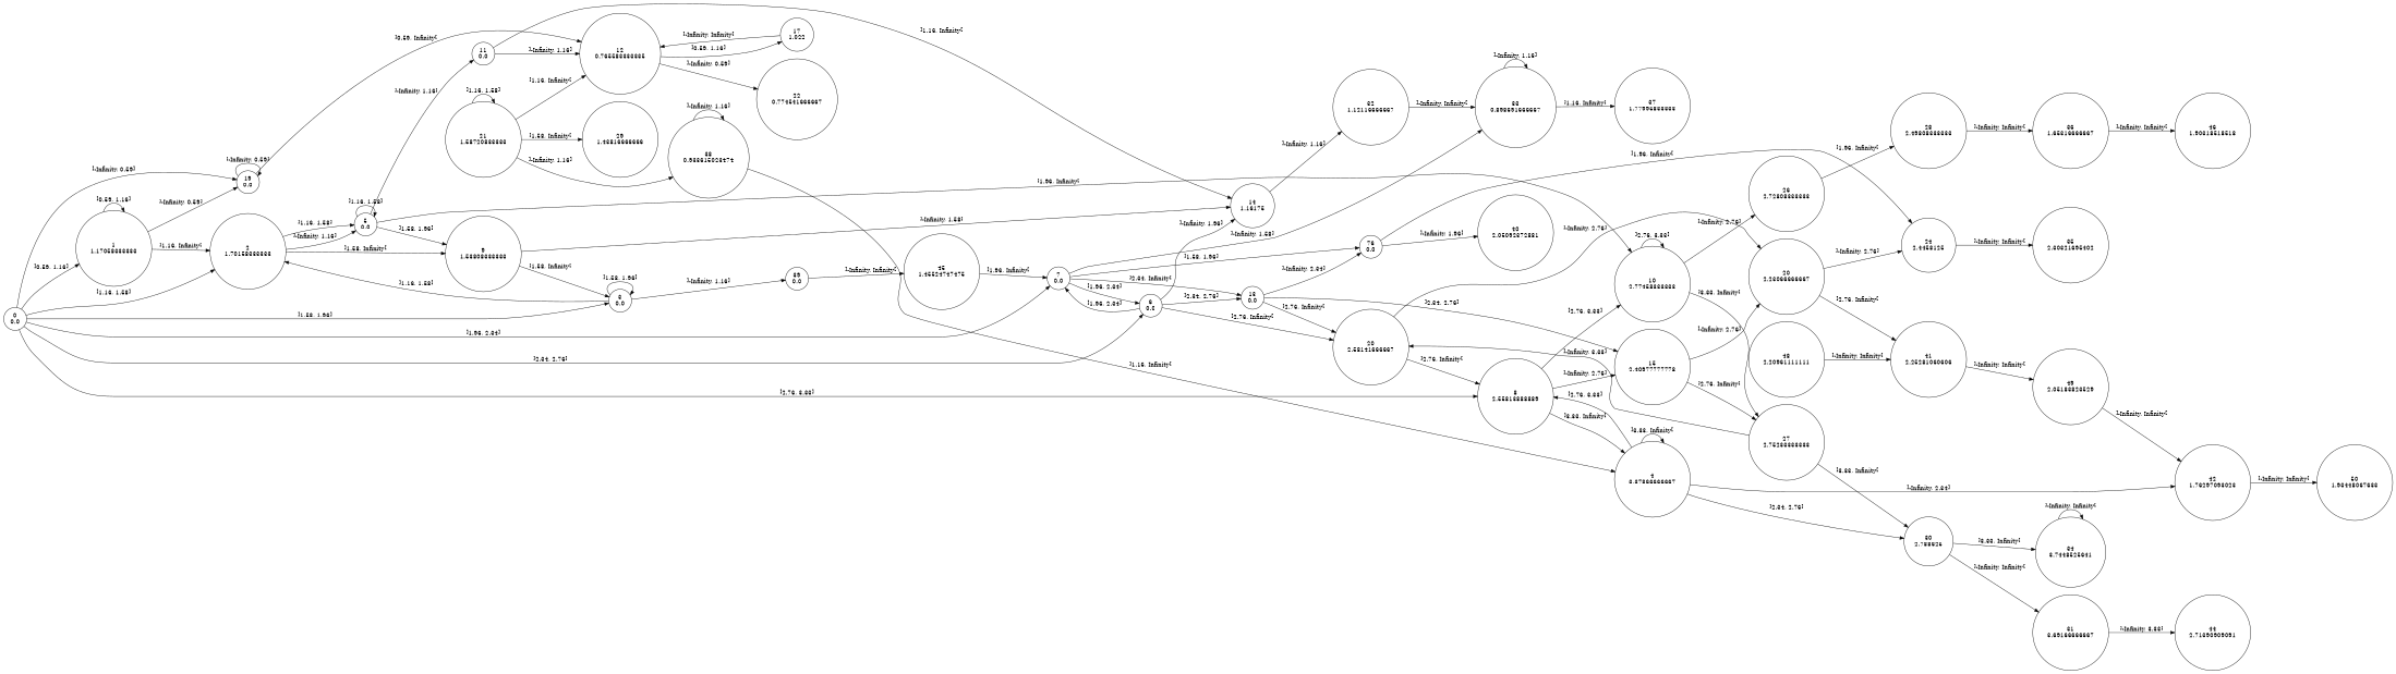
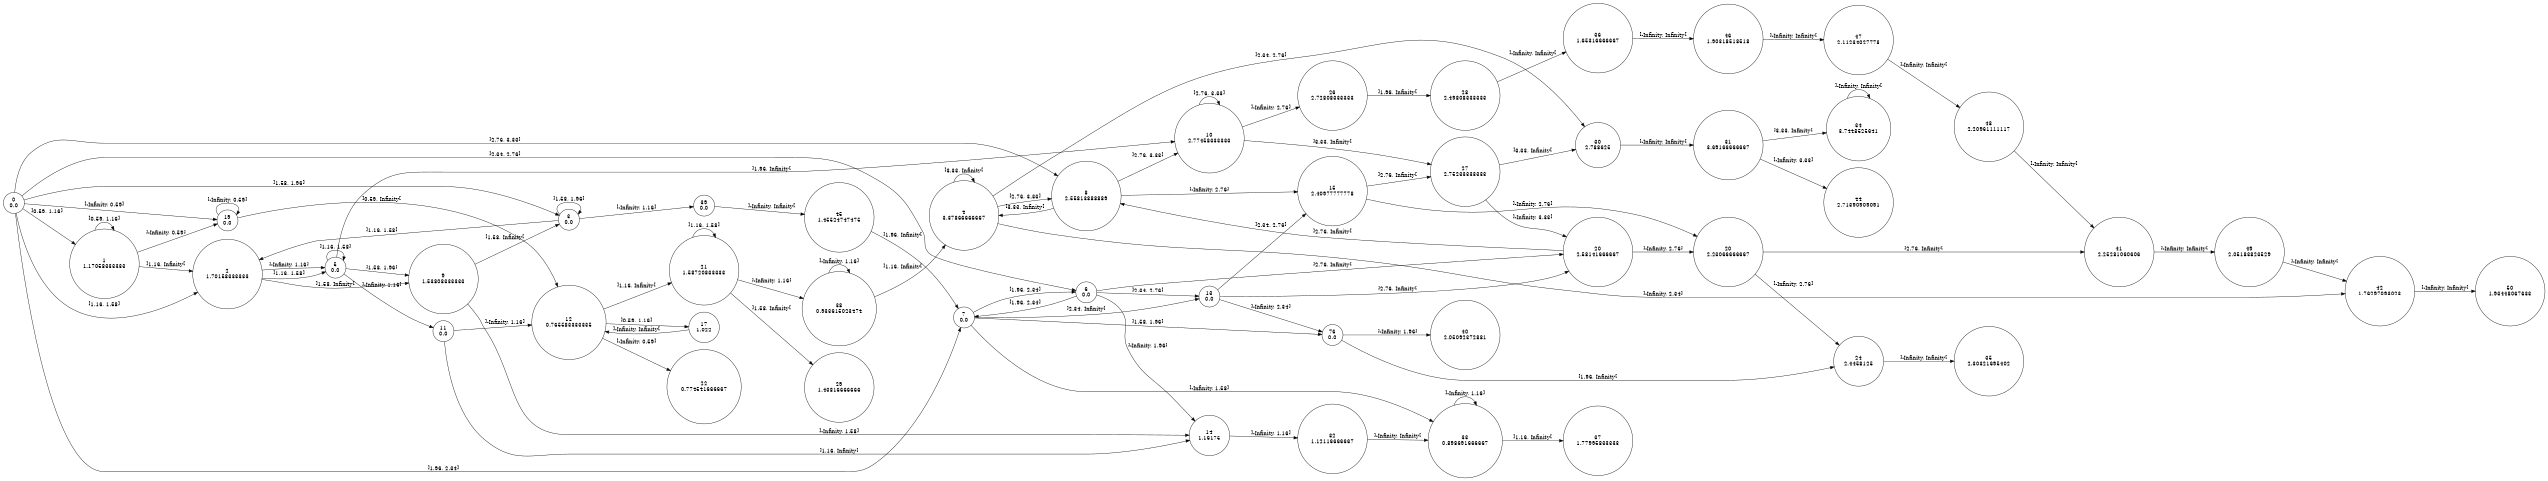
  digraph {
    rankdir=LR
    node [shape=circle]
    n1 [label="0\n0.0"]
    n2 [label="19\n0.0"]
    n3 [label="1\n1.17058333333"]
    n4 [label="2\n1.70158333333"]
    n5 [label="3\n0.0"]
    n6 [label="7\n0.0"]
    n7 [label="6\n0.0"]
    n8 [label="8\n2.55813888889"]
    n9 [label="12\n0.765583333335"]
    n10 [label="5\n0.0"]
    n11 [label="9\n1.53808333333"]
    n12 [label="39\n0.0"]
    n13 [label="13\n0.0"]
    n14 [label="33\n0.898691666667"]
    n15 [label="76\n0.0"]
    n16 [label="14\n1.16175"]
    n17 [label="20\n2.58141666667"]
    n18 [label="4\n3.37866666667"]
    n19 [label="10\n2.77458333333"]
    n20 [label="15\n2.40977777778"]
    n21 [label="42\n1.76297093023"]
    n22 [label="30\n2.788625"]
    n23 [label="22\n0.774541666667"]
    n24 [label="17\n1.022"]
    n25 [label="21\n1.58720833333"]
    n26 [label="11\n0.0"]
    n27 [label="45\n1.45524747475"]
    n28 [label="37\n1.77995833333"]
    n29 [label="40\n2.05092372881"]
    n30 [label="24\n2.4458125"]
    n31 [label="32\n1.12116666667"]
    n32 [label="20\n2.23066666667"]
    n33 [label="26\n2.72808333333"]
    n34 [label="27\n2.75233333333"]
    n35 [label="50\n1.93448067633"]
    n36 [label="31\n3.69166666667"]
    n37 [label="44\n2.71390909091"]
    n38 [label="34\n3.7448525641"]
    n39 [label="28\n2.49808333333"]
    n40 [label="41\n2.25281060606"]
    n41 [label="35\n2.30321695402"]
    n42 [label="36\n1.65316666667"]
    n43 [label="38\n0.933615023474"]
    n44 [label="29\n1.43816666666"]
    n45 [label="49\n2.05183823529"]
    n46 [label="46\n1.90318518518"]
-   n48 [label="48\n2.20961111111"]
+   n47 [label="47\n2.11234027778"]
+   n48 [label="48\n2.20961111117"]
    n1 -> n2 [label="]-Infinity, 0.59]"]
    n1 -> n3 [label="]0.59, 1.16]"]
    n1 -> n4 [label="]1.16, 1.58]"]
    n1 -> n5 [label="]1.58, 1.96]"]
    n1 -> n6 [label="]1.96, 2.34]"]
    n1 -> n7 [label="]2.34, 2.76]"]
    n1 -> n8 [label="]2.76, 3.33]"]
    n2 -> n2 [label="]-Infinity, 0.59]"]
    n2 -> n9 [label="]0.59, Infinity["]
    n3 -> n2 [label="]-Infinity, 0.59]"]
    n3 -> n3 [label="]0.59, 1.16]"]
    n3 -> n4 [label="]1.16, Infinity["]
    n4 -> n10 [label="]-Infinity, 1.16]"]
    n4 -> n10 [label="]1.16, 1.58]"]
    n4 -> n11 [label="]1.58, Infinity["]
    n5 -> n4 [label="]1.16, 1.58]"]
    n5 -> n5 [label="]1.58, 1.96]"]
    n5 -> n12 [label="]-Infinity, 1.16]"]
    n6 -> n7 [label="]1.96, 2.34]"]
    n6 -> n13 [label="]2.34, Infinity["]
    n6 -> n14 [label="]-Infinity, 1.58]"]
    n6 -> n15 [label="]1.58, 1.96]"]
    n7 -> n6 [label="]1.96, 2.34]"]
    n7 -> n13 [label="]2.34, 2.76]"]
    n7 -> n16 [label="]-Infinity, 1.96]"]
    n7 -> n17 [label="]2.76, Infinity["]
    n8 -> n18 [label="]3.33, Infinity["]
    n8 -> n19 [label="]2.76, 3.33]"]
    n8 -> n20 [label="]-Infinity, 2.76]"]
    n9 -> n23 [label="]-Infinity, 0.59]"]
    n9 -> n24 [label="]0.59, 1.16]"]
-   n25 -> n9 [label="]1.16, Infinity["]
+   n9 -> n25 [label="]1.16, Infinity["]
    n10 -> n10 [label="]1.16, 1.58]"]
    n10 -> n11 [label="]1.58, 1.96]"]
    n10 -> n19 [label="]1.96, Infinity["]
    n10 -> n26 [label="]-Infinity, 1.16]"]
    n11 -> n5 [label="]1.58, Infinity["]
    n11 -> n16 [label="]-Infinity, 1.58]"]
    n12 -> n27 [label="]-Infinity, Infinity["]
    n13 -> n15 [label="]-Infinity, 2.34]"]
    n13 -> n17 [label="]2.76, Infinity["]
    n13 -> n20 [label="]2.34, 2.76]"]
    n14 -> n14 [label="]-Infinity, 1.16]"]
    n14 -> n28 [label="]1.16, Infinity["]
    n15 -> n29 [label="]-Infinity, 1.96]"]
    n15 -> n30 [label="]1.96, Infinity["]
    n16 -> n31 [label="]-Infinity, 1.16]"]
    n17 -> n8 [label="]2.76, Infinity["]
    n17 -> n32 [label="]-Infinity, 2.76]"]
    n18 -> n8 [label="]2.76, 3.33]"]
    n18 -> n18 [label="]3.33, Infinity["]
    n18 -> n21 [label="]-Infinity, 2.34]"]
    n18 -> n22 [label="]2.34, 2.76]"]
    n19 -> n19 [label="]2.76, 3.33]"]
    n19 -> n33 [label="]-Infinity, 2.76]"]
    n19 -> n34 [label="]3.33, Infinity["]
    n20 -> n32 [label="]-Infinity, 2.76]"]
    n20 -> n34 [label="]2.76, Infinity["]
    n21 -> n35 [label="]-Infinity, Infinity["]
    n22 -> n36 [label="]-Infinity, Infinity["]
    n24 -> n9 [label="]-Infinity, Infinity["]
    n25 -> n25 [label="]1.16, 1.58]"]
    n25 -> n43 [label="]-Infinity, 1.16]"]
    n25 -> n44 [label="]1.58, Infinity["]
    n26 -> n9 [label="]-Infinity, 1.16]"]
    n26 -> n16 [label="]1.16, Infinity["]
    n27 -> n6 [label="]1.96, Infinity["]
    n30 -> n41 [label="]-Infinity, Infinity["]
    n31 -> n14 [label="]-Infinity, Infinity["]
    n32 -> n30 [label="]-Infinity, 2.76]"]
    n32 -> n40 [label="]2.76, Infinity["]
    n33 -> n39 [label="]1.96, Infinity["]
    n34 -> n17 [label="]-Infinity, 3.33]"]
    n34 -> n22 [label="]3.33, Infinity["]
    n36 -> n37 [label="]-Infinity, 3.33]"]
-   n22 -> n38 [label="]3.33, Infinity["]
+   n36 -> n38 [label="]3.33, Infinity["]
    n38 -> n38 [label="]-Infinity, Infinity["]
    n39 -> n42 [label="]-Infinity, Infinity["]
    n40 -> n45 [label="]-Infinity, Infinity["]
    n42 -> n46 [label="]-Infinity, Infinity["]
    n43 -> n18 [label="]1.16, Infinity["]
    n43 -> n43 [label="]-Infinity, 1.16]"]
    n45 -> n21 [label="]-Infinity, Infinity["]
+   n46 -> n47 [label="]-Infinity, Infinity["]
+   n47 -> n48 [label="]-Infinity, Infinity["]
    n48 -> n40 [label="]-Infinity, Infinity["]
  }
